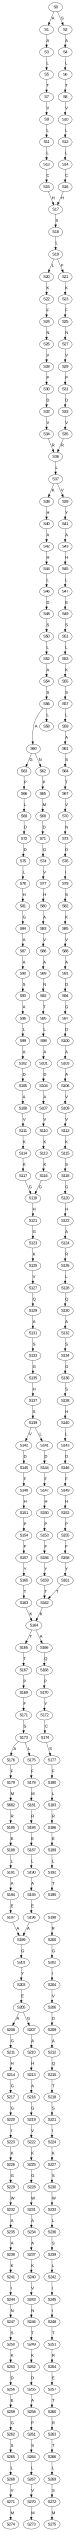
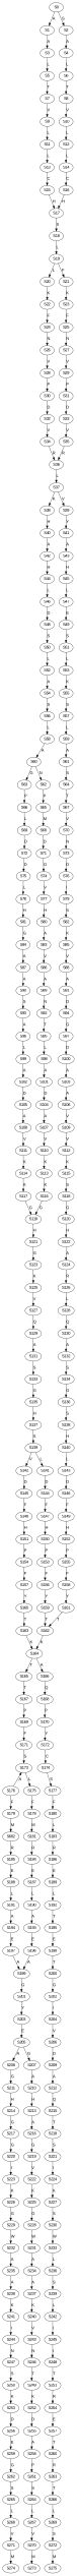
  strict digraph {
    fontname="Liberation Sans"
    node [fontname="Liberation Sans"]
    edge [fontname="Liberation Sans"]
    S0
    S1
    S2
    S3
    S4
    S5
    S6
    S7
    S8
    S9
    S10
    S11
    S12
    S13
    S14
    S15
    S16
    S17
    S18
    S19
    S20
    S21
    S22
    S23
    S24
    S25
    S26
    S27
    S28
    S29
    S30
    S31
    S32
    S33
    S34
    S35
    S36
    S37
    S38
    S39
    S40
    S41
    S42
    S43
    S44
    S45
    S46
    S47
    S48
    S49
    S50
    S51
    S52
    S53
    S54
    S55
    S56
    S57
    S58
    S59
    S60
    S61
    S62
    S63
    S64
    S65
    S66
    S67
    S68
    S69
    S70
    S71
    S72
    S73
    S74
    S75
    S76
    S77
    S78
    S79
    S80
    S81
    S82
    S83
    S84
    S85
    S86
    S87
    S88
    S89
    S90
    S91
    S92
    S93
    S94
    S95
    S96
    S97
    S98
    S99
    S100
    S101
    S102
    S103
    S104
    S105
    S106
    S107
    S108
    S109
    S110
    S111
    S112
    S113
    S114
    S115
    S116
    S117
    S118
    S119
    S120
    S121
    S122
    S123
    S124
    S125
    S126
    S127
    S128
    S129
    S130
    S131
    S132
    S133
    S134
    S135
    S136
    S137
    S138
    S139
    S140
    S141
    S142
    S143
    S144
    S145
    S146
    S147
    S148
    S149
    S150
    S151
    S152
    S153
    S154
    S155
    S156
    S157
    S158
    S159
    S160
    S161
    S162
    S163
    S164
    S165
    S166
    S167
    S168
    S169
    S170
    S171
    S172
    S173
    S174
    S175
    S176
    S177
    S178
    S179
    S180
    S181
    n183 [label=S682]
    S183
    S184
    S185
    S186
    S187
    S188
    S189
    S190
    S191
    S192
    S193
    S194
    S195
    S196
    S197
    S198
    S199
    S200
    S201
    S202
    S203
    S204
    S205
    S206
    S207
    S208
    S209
    S210
    S211
    S212
    S213
    S214
    S215
    S216
    S217
    S218
    S219
    S220
    S221
    S222
    S223
    S224
    S225
    S226
    S227
    S228
    S229
    S230
    S231
    S232
    S233
    S234
    S235
    S236
    S237
    S238
    S239
    S240
    S241
    S242
    S243
    S244
    S245
    S246
    S247
    S248
    S249
    S250
    S251
    S252
    S253
    S254
    S255
    S256
    S257
    S258
    S259
    S260
    S261
    S262
    S263
    S264
    S265
    S266
    S267
    S268
    S269
    S270
    S271
    S272
    S273
    S274
    S275
    S0 -> S1 [label=A]
    S0 -> S2 [label=S]
    S1 -> S3 [label=A]
    S2 -> S4 [label=A]
    S3 -> S5 [label=L]
    S4 -> S6 [label=L]
    S5 -> S7 [label=T]
    S6 -> S8 [label=T]
    S7 -> S9 [label=V]
    S8 -> S10 [label=V]
    S9 -> S11 [label=L]
    S10 -> S12 [label=L]
    S11 -> S13 [label=L]
    S12 -> S14 [label=L]
    S13 -> S15 [label=C]
    S14 -> S16 [label=C]
    S15 -> S17 [label=H]
    S16 -> S17 [label=H]
    S17 -> S18 [label=S]
    S18 -> S19 [label=L]
    S19 -> S20 [label=L]
    S19 -> S21 [label=F]
    S20 -> S22 [label=K]
    S21 -> S23 [label=K]
    S22 -> S24 [label=F]
    S23 -> S25 [label=F]
    S24 -> S26 [label=N]
    S25 -> S27 [label=N]
    S26 -> S28 [label=V]
    S27 -> S29 [label=V]
    S28 -> S30 [label=P]
    S29 -> S31 [label=P]
    S30 -> S32 [label=D]
    S31 -> S33 [label=D]
    S32 -> S34 [label=V]
    S33 -> S35 [label=V]
    S34 -> S36 [label=R]
    S35 -> S36 [label=R]
    S36 -> S37 [label=L]
    S37 -> S38 [label=K]
    S37 -> S39 [label=V]
    S38 -> S40 [label=H]
    S39 -> S41 [label=Y]
    S40 -> S42 [label=A]
    S41 -> S43 [label=A]
    S42 -> S44 [label=H]
    S43 -> S45 [label=H]
    S44 -> S46 [label=L]
    S45 -> S47 [label=L]
    S46 -> S48 [label=D]
    S47 -> S49 [label=E]
    S48 -> S50 [label=S]
    S49 -> S51 [label=S]
    S50 -> S52 [label=L]
    S51 -> S53 [label=L]
    S52 -> S54 [label=A]
    S53 -> S55 [label=K]
    S54 -> S56 [label=S]
    S55 -> S57 [label=S]
    S56 -> S58 [label=L]
    S57 -> S59 [label=L]
-   S56 -> S60 [label=A]
+   S58 -> S60 [label=A]
    S59 -> S61 [label=A]
    S60 -> S62 [label=N]
    S60 -> S63 [label=G]
    S61 -> S64 [label=S]
    S62 -> S65 [label=P]
    S63 -> S66 [label=P]
    S64 -> S67 [label=T]
    S65 -> S68 [label=M]
    S66 -> S69 [label=L]
    S67 -> S70 [label=V]
    S68 -> S71 [label=D]
    S69 -> S72 [label=D]
    S70 -> S73 [label=N]
    S71 -> S74 [label=D]
    S72 -> S75 [label=D]
    S73 -> S76 [label=D]
    S74 -> S77 [label=V]
    S75 -> S78 [label=L]
    S76 -> S79 [label=I]
    S77 -> S80 [label=H]
    S78 -> S81 [label=H]
    S79 -> S82 [label=S]
    S80 -> S83 [label=A]
    S81 -> S84 [label=G]
    S82 -> S85 [label=K]
    S83 -> S86 [label=V]
    S84 -> S87 [label=A]
    S85 -> S88 [label=V]
    S86 -> S89 [label=A]
    S87 -> S90 [label=A]
    S88 -> S91 [label=A]
    S89 -> S92 [label=N]
    S90 -> S93 [label=S]
    S91 -> S94 [label=D]
    S92 -> S95 [label=T]
    S93 -> S96 [label=A]
    S94 -> S97 [label=G]
    S95 -> S98 [label=L]
    S96 -> S99 [label=L]
    S97 -> S100 [label=D]
    S98 -> S101 [label=A]
    S99 -> S102 [label=A]
    S100 -> S103 [label=A]
    S101 -> S104 [label=D]
    S102 -> S105 [label=D]
    S103 -> S106 [label=A]
    S104 -> S107 [label=A]
    S105 -> S108 [label=A]
    S106 -> S109 [label=V]
    S107 -> S110 [label=V]
    S108 -> S111 [label=V]
    S109 -> S112 [label=V]
    S110 -> S113 [label=K]
    S111 -> S114 [label=K]
    S112 -> S115 [label=K]
    S113 -> S116 [label=K]
    S114 -> S117 [label=K]
    S115 -> S118 [label=S]
    S116 -> S119 [label=G]
    S117 -> S119 [label=G]
    S118 -> S120 [label=G]
    S119 -> S121 [label=H]
    S120 -> S122 [label=H]
    S121 -> S123 [label=G]
    S122 -> S124 [label=A]
    S123 -> S125 [label=K]
    S124 -> S126 [label=R]
    S125 -> S127 [label=V]
    S126 -> S128 [label=L]
    S127 -> S129 [label=Q]
    S128 -> S130 [label=Q]
    S129 -> S131 [label=A]
    S130 -> S132 [label=A]
    S131 -> S133 [label=S]
    S132 -> S134 [label=S]
    S133 -> S135 [label=G]
    S134 -> S136 [label=G]
    S135 -> S137 [label=H]
    S136 -> S138 [label=S]
    S137 -> S139 [label=S]
    S138 -> S140 [label=H]
    S139 -> S141 [label=L]
    S139 -> S142 [label=V]
    S140 -> S143 [label=L]
    S141 -> S144 [label=D]
    S142 -> S145 [label=D]
    S143 -> S146 [label=D]
    S144 -> S147 [label=F]
    S145 -> S148 [label=F]
    S146 -> S149 [label=F]
    S147 -> S150 [label=H]
    S148 -> S151 [label=H]
    S149 -> S152 [label=H]
    S150 -> S153 [label=P]
    S151 -> S154 [label=P]
    S152 -> S155 [label=P]
    S153 -> S156 [label=F]
    S154 -> S157 [label=F]
    S155 -> S158 [label=F]
    S156 -> S159 [label=Y]
    S157 -> S160 [label=Y]
    S158 -> S161 [label=Y]
    S159 -> S162 [label=T]
    S160 -> S163 [label=T]
    S161 -> S162 [label=T]
    S162 -> S164 [label=K]
    S163 -> S164 [label=K]
    S164 -> S165 [label=T]
    S164 -> S166 [label=A]
    S165 -> S167 [label=T]
    S166 -> S168 [label=Q]
    S167 -> S169 [label=P]
    S168 -> S170 [label=P]
    S169 -> S171 [label=F]
    S170 -> S172 [label=Y]
    S171 -> S173 [label=S]
    S172 -> S174 [label=C]
    S173 -> S175 [label=L]
-   S173 -> S176 [label=A]
+   S176 -> S173 [label=A]
    S174 -> S177 [label=S]
    S175 -> S178 [label=F]
    S176 -> S179 [label=F]
    S177 -> S180 [label=F]
    S178 -> S181 [label=M]
    S179 -> n183 [label=M]
    S180 -> S183 [label=L]
    S181 -> S184 [label=R]
    n183 -> S185 [label=R]
    S183 -> S186 [label=R]
    S184 -> S187 [label=E]
    S185 -> S188 [label=E]
    S186 -> S189 [label=E]
    S187 -> S190 [label=L]
    S188 -> S191 [label=L]
    S189 -> S192 [label=L]
    S190 -> S193 [label=A]
    S191 -> S194 [label=A]
    S192 -> S195 [label=T]
    S193 -> S196 [label=E]
    S194 -> S197 [label=E]
+   S195 -> S198 [label=E]
    S196 -> S199 [label=A]
    S197 -> S199 [label=A]
-   S198 -> S200 [label=R]
+   S198 -> S200 [label=T]
    S199 -> S201 [label=G]
    S200 -> S202 [label=G]
    S201 -> S203 [label=Y]
    S202 -> S204 [label=I]
    S203 -> S205 [label=E]
    S204 -> S206 [label=V]
    S205 -> S207 [label=G]
    S205 -> S208 [label=A]
    S206 -> S209 [label=D]
    S207 -> S210 [label=A]
    S208 -> S211 [label=G]
    S209 -> S212 [label=A]
    S210 -> S213 [label=H]
    S211 -> S214 [label=H]
    S212 -> S215 [label=Q]
    S213 -> S216 [label=A]
    S214 -> S217 [label=G]
    S215 -> S218 [label=T]
    S216 -> S219 [label=G]
    S217 -> S220 [label=G]
    S218 -> S221 [label=S]
    S219 -> S222 [label=V]
    S220 -> S223 [label=I]
    S221 -> S224 [label=I]
    S222 -> S225 [label=K]
    S223 -> S226 [label=K]
    S224 -> S227 [label=K]
    S225 -> S228 [label=G]
    S226 -> S229 [label=G]
    S227 -> S230 [label=S]
    S228 -> S231 [label=W]
    S229 -> S232 [label=W]
    S230 -> S233 [label=W]
    S231 -> S234 [label=A]
    S232 -> S235 [label=A]
    S233 -> S236 [label=L]
    S234 -> S237 [label=A]
    S235 -> S238 [label=A]
    S236 -> S239 [label=S]
    S237 -> S240 [label=K]
    S238 -> S241 [label=K]
    S239 -> S242 [label=L]
    S240 -> S243 [label=V]
    S241 -> S244 [label=I]
    S242 -> S245 [label=I]
    S243 -> S246 [label=N]
    S244 -> S247 [label=N]
    S245 -> S248 [label=I]
    S246 -> S249 [label=T]
    S247 -> S250 [label=S]
    S248 -> S251 [label=T]
    S249 -> S252 [label=K]
    S250 -> S253 [label=K]
    S251 -> S254 [label=R]
    S252 -> S255 [label=D]
    S253 -> S256 [label=D]
    S254 -> S257 [label=E]
    S255 -> S258 [label=A]
    S256 -> S259 [label=E]
    S257 -> S260 [label=T]
    S258 -> S261 [label=P]
    S259 -> S262 [label=G]
    S260 -> S263 [label=R]
    S261 -> S264 [label=S]
    S262 -> S265 [label=S]
    S263 -> S266 [label=T]
    S264 -> S267 [label=L]
    S265 -> S268 [label=L]
    S266 -> S269 [label=L]
    S267 -> S270 [label=V]
    S268 -> S271 [label=V]
    S269 -> S272 [label=S]
    S270 -> S273 [label=M]
    S271 -> S274 [label=M]
    S272 -> S275 [label=M]
  }
